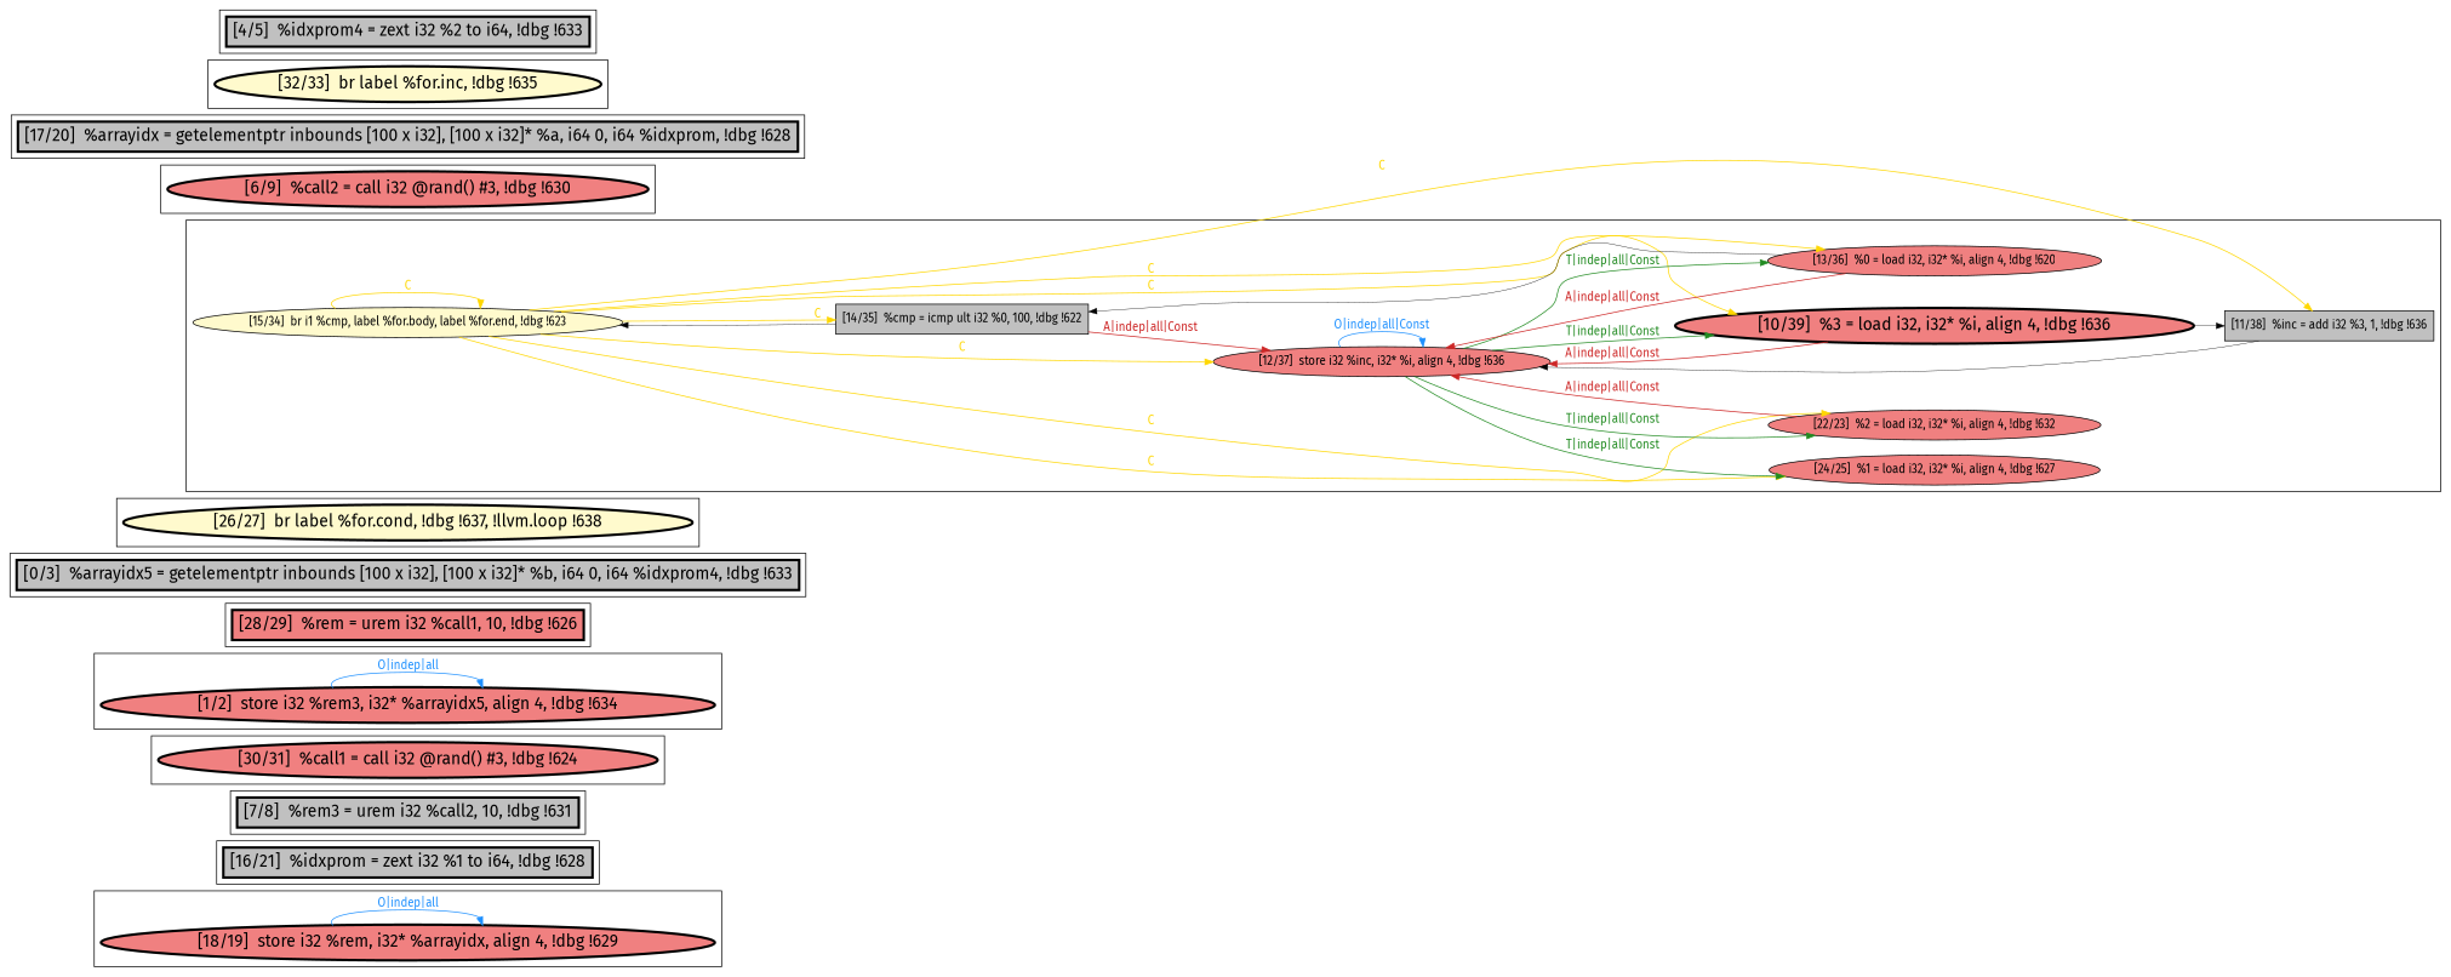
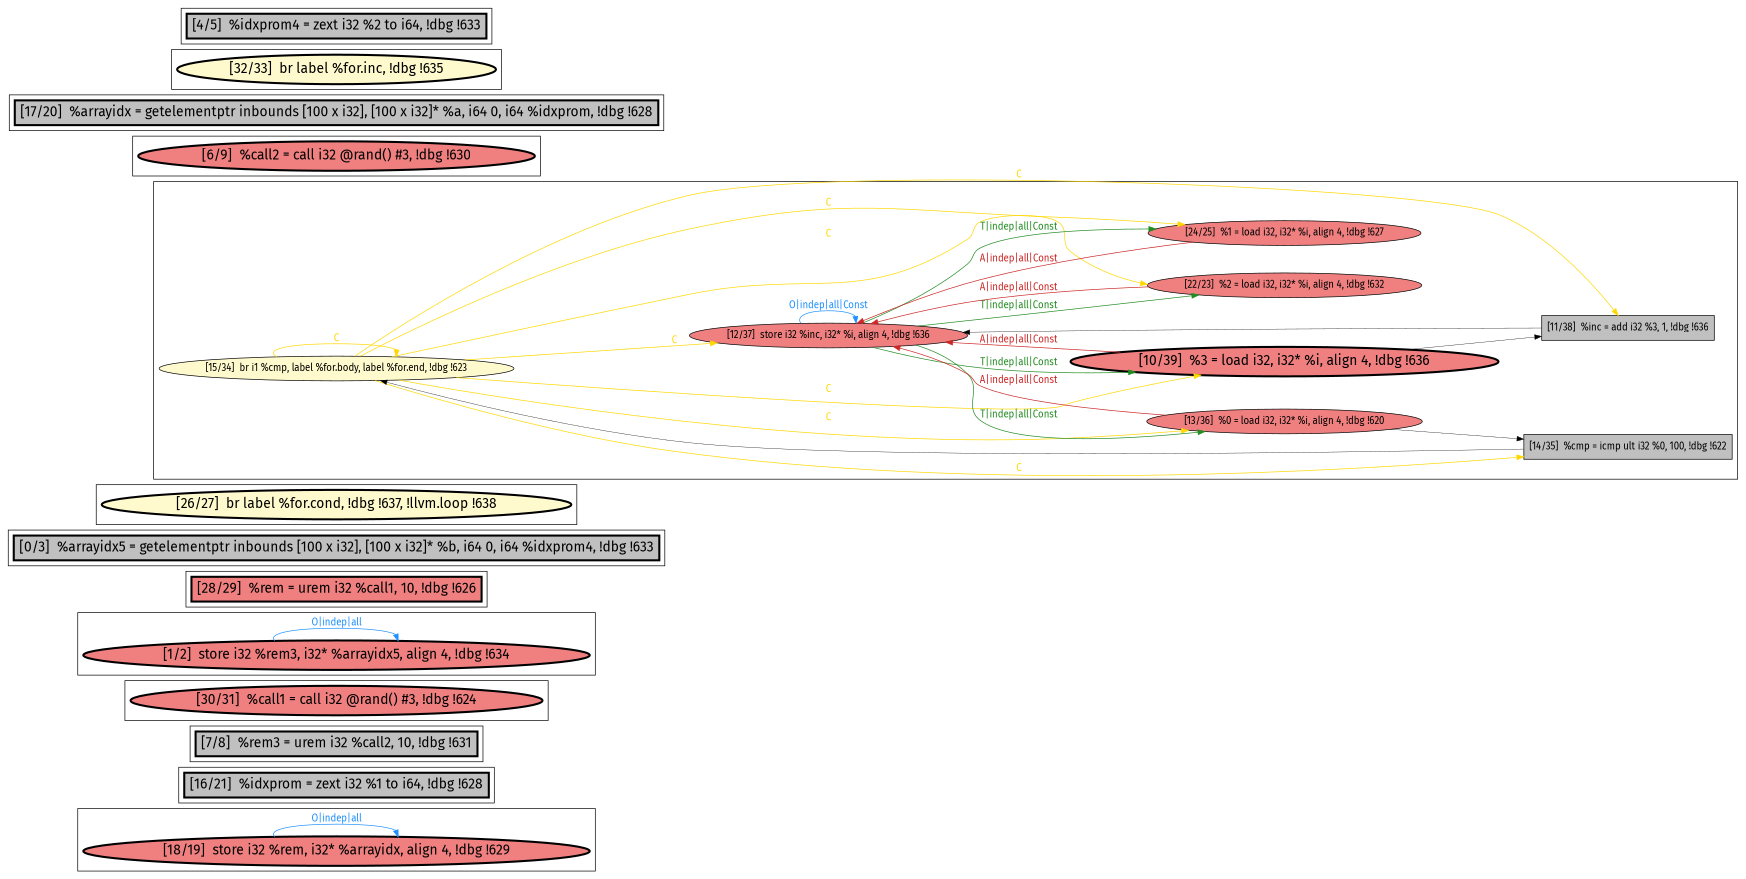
  digraph {
    fontname="Fira Sans"
    rankdir=LR
    node [fillcolor=lightcoral fontname="Fira Sans" fontsize=20 penwidth=3.0 shape=ellipse style=filled]
    edge [color=gold fontcolor=gold fontname="Fira Sans" penwidth=1.0 style=solid]
    n1 [label="[18/19]  store i32 %rem, i32* %arrayidx, align 4, !dbg !629"]
    n2 [fillcolor=grey label="[16/21]  %idxprom = zext i32 %1 to i64, !dbg !628" shape=rectangle]
    n3 [fillcolor=grey label="[7/8]  %rem3 = urem i32 %call2, 10, !dbg !631" shape=rectangle]
    n4 [label="[30/31]  %call1 = call i32 @rand() #3, !dbg !624"]
    n5 [label="[1/2]  store i32 %rem3, i32* %arrayidx5, align 4, !dbg !634"]
    n6 [label="[28/29]  %rem = urem i32 %call1, 10, !dbg !626" shape=rectangle]
    n7 [fillcolor=grey label="[0/3]  %arrayidx5 = getelementptr inbounds [100 x i32], [100 x i32]* %b, i64 0, i64 %idxprom4, !dbg !633" shape=rectangle]
    n8 [fillcolor=lemonchiffon label="[26/27]  br label %for.cond, !dbg !637, !llvm.loop !638"]
    n9 [fillcolor=lemonchiffon label="[15/34]  br i1 %cmp, label %for.body, label %for.end, !dbg !623" fontsize="" penwidth=""]
    n10 [fillcolor=grey label="[14/35]  %cmp = icmp ult i32 %0, 100, !dbg !622" shape=rectangle fontsize="" penwidth=""]
    n11 [label="[12/37]  store i32 %inc, i32* %i, align 4, !dbg !636" fontsize="" penwidth=""]
    n12 [label="[24/25]  %1 = load i32, i32* %i, align 4, !dbg !627" fontsize="" penwidth=""]
    n13 [fillcolor=grey label="[11/38]  %inc = add i32 %3, 1, !dbg !636" shape=rectangle fontsize="" penwidth=""]
    n14 [label="[10/39]  %3 = load i32, i32* %i, align 4, !dbg !636"]
    n15 [label="[13/36]  %0 = load i32, i32* %i, align 4, !dbg !620" fontsize="" penwidth=""]
    n16 [label="[22/23]  %2 = load i32, i32* %i, align 4, !dbg !632" fontsize="" penwidth=""]
    n17 [label="[6/9]  %call2 = call i32 @rand() #3, !dbg !630"]
    n18 [fillcolor=grey label="[17/20]  %arrayidx = getelementptr inbounds [100 x i32], [100 x i32]* %a, i64 0, i64 %idxprom, !dbg !628" shape=rectangle]
    n19 [fillcolor=lemonchiffon label="[32/33]  br label %for.inc, !dbg !635"]
    n20 [fillcolor=grey label="[4/5]  %idxprom4 = zext i32 %2 to i64, !dbg !633" shape=rectangle]
    subgraph cluster_1 {
      n1
    }
    subgraph cluster_2 {
      n2
    }
    subgraph cluster_3 {
      n3
    }
    subgraph cluster_4 {
      n4
    }
    subgraph cluster_5 {
      n5
    }
    subgraph cluster_6 {
      n6
    }
    subgraph cluster_7 {
      n7
    }
    subgraph cluster_8 {
      n8
    }
    subgraph cluster_9 {
      n9
      n10
      n11
      n12
      n13
      n14
      n15
      n16
    }
    subgraph cluster_10 {
      n17
    }
    subgraph cluster_11 {
      n18
    }
    subgraph cluster_12 {
      n19
    }
    subgraph cluster_13 {
      n20
    }
    n1 -> n1 [color=dodgerblue fontcolor=dodgerblue label="O|indep|all"]
    n5 -> n5 [color=dodgerblue fontcolor=dodgerblue label="O|indep|all"]
    n9 -> n9 [label=C]
    n9 -> n10 [label=C]
    n9 -> n11 [label=C]
    n9 -> n12 [label=C]
    n9 -> n13 [label=C]
    n9 -> n14 [label=C]
    n9 -> n15 [label=C]
    n9 -> n16 [label=C]
    n10 -> n9 [color=black fontcolor=black penwidth=0.5]
    n11 -> n11 [color=dodgerblue fontcolor=dodgerblue label="O|indep|all|Const"]
    n11 -> n12 [color=forestgreen fontcolor=forestgreen label="T|indep|all|Const"]
    n11 -> n14 [color=forestgreen fontcolor=forestgreen label="T|indep|all|Const"]
    n11 -> n15 [color=forestgreen fontcolor=forestgreen label="T|indep|all|Const"]
    n11 -> n16 [color=forestgreen fontcolor=forestgreen label="T|indep|all|Const"]
-   n10 -> n11 [color=firebrick3 fontcolor=firebrick3 label="A|indep|all|Const"]
+   n12 -> n11 [color=firebrick3 fontcolor=firebrick3 label="A|indep|all|Const"]
    n13 -> n11 [color=black fontcolor=black penwidth=0.5]
    n14 -> n11 [color=firebrick3 fontcolor=firebrick3 label="A|indep|all|Const"]
    n14 -> n13 [color=black fontcolor=black penwidth=0.5]
    n15 -> n10 [color=black fontcolor=black penwidth=0.5]
    n15 -> n11 [color=firebrick3 fontcolor=firebrick3 label="A|indep|all|Const"]
    n16 -> n11 [color=firebrick3 fontcolor=firebrick3 label="A|indep|all|Const"]
  }
